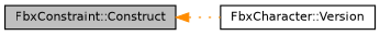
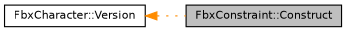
  digraph {
    rankdir=LR
    node [color=black fontname=Helvetica fontsize=10 shape=record style=filled]
    n1 [fillcolor=grey75 fontcolor=black height=0.2 label="FbxConstraint::Construct" width=0.4]
    n2 [fillcolor=white height=0.2 label="FbxCharacter::Version" width=0.4]
-   n1 -> n2 [color=darkorange dir=back fontname=Helvetica fontsize=10 labelfontname=Helvetica labelfontsize=10 style=dotted]
+   n2 -> n1 [color=darkorange dir=back fontname=Helvetica fontsize=10 labelfontname=Helvetica labelfontsize=10 style=dotted]
  }
